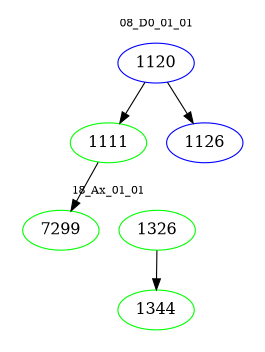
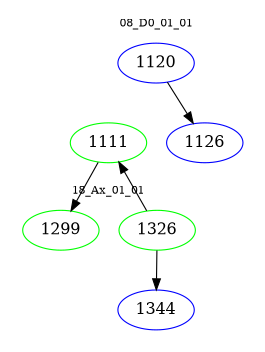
  digraph {
    node [color=green]
    edge [color=black]
    n1 [label=1326]
-   n2 [label=7299]
-   n3 [label=1344]
+   n2 [label=1299]
+   n3 [color=blue label=1344]
    n4 [color=blue label=1120]
    n5 [label=1111]
    n6 [color=blue label=1126]
    subgraph cluster_1 {
      color=white
      fontsize=10
      label="18_Ax_01_01"
      n1
      n2
      n3
    }
    subgraph cluster_2 {
      color=white
      fontsize=10
      label="08_D0_01_01"
      n4
      n5
      n6
    }
    n1 -> n3
-   n4 -> n5
+   n1 -> n5
    n4 -> n6
    n5 -> n2
  }
